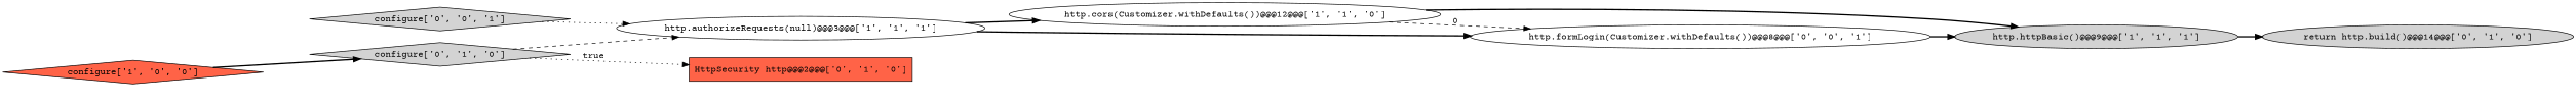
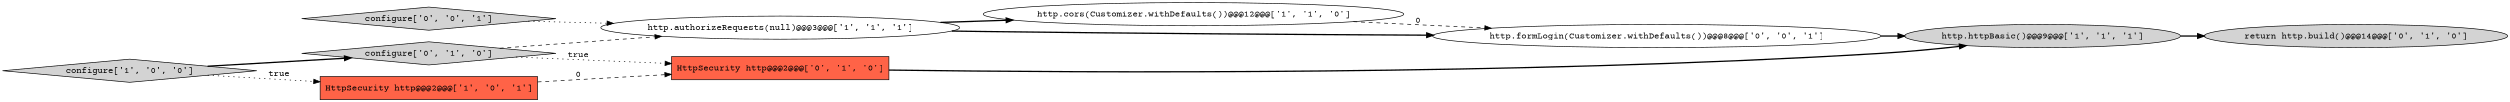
  digraph {
    fontname="Courier Prime"
    rankdir=LR
    node [fillcolor=lightgray fontname="Courier Prime" shape=ellipse style=filled]
    edge [fontname="Courier Prime" style=bold]
    n1 [label="configure['0', '1', '0']" shape=diamond]
    n2 [fillcolor=white label="http.authorizeRequests(null)@@@3@@@['1', '1', '1']"]
    n3 [fillcolor=tomato label="HttpSecurity http@@@2@@@['0', '1', '0']" shape=box]
    n4 [fillcolor=white label="http.cors(Customizer.withDefaults())@@@12@@@['1', '1', '0']"]
    n5 [fillcolor=white label="http.formLogin(Customizer.withDefaults())@@@8@@@['0', '0', '1']"]
    n6 [label="http.httpBasic()@@@9@@@['1', '1', '1']"]
    n7 [label="return http.build()@@@14@@@['0', '1', '0']"]
+   n8 [fillcolor=tomato label="HttpSecurity http@@@2@@@['1', '0', '1']" shape=box]
    n9 [label="configure['0', '0', '1']" shape=diamond]
-   n10 [fillcolor=tomato label="configure['1', '0', '0']" shape=diamond]
+   n10 [label="configure['1', '0', '0']" shape=diamond]
    n1 -> n2 [style=dashed]
    n1 -> n3 [label=true style=dotted]
    n2 -> n4
    n2 -> n5
    n4 -> n5 [label=0 style=dashed]
-   n4 -> n6
+   n3 -> n6
    n5 -> n6
    n6 -> n7
+   n8 -> n3 [label=0 style=dashed]
    n9 -> n2 [style=dotted]
    n10 -> n1
+   n10 -> n8 [label=true style=dotted]
  }
